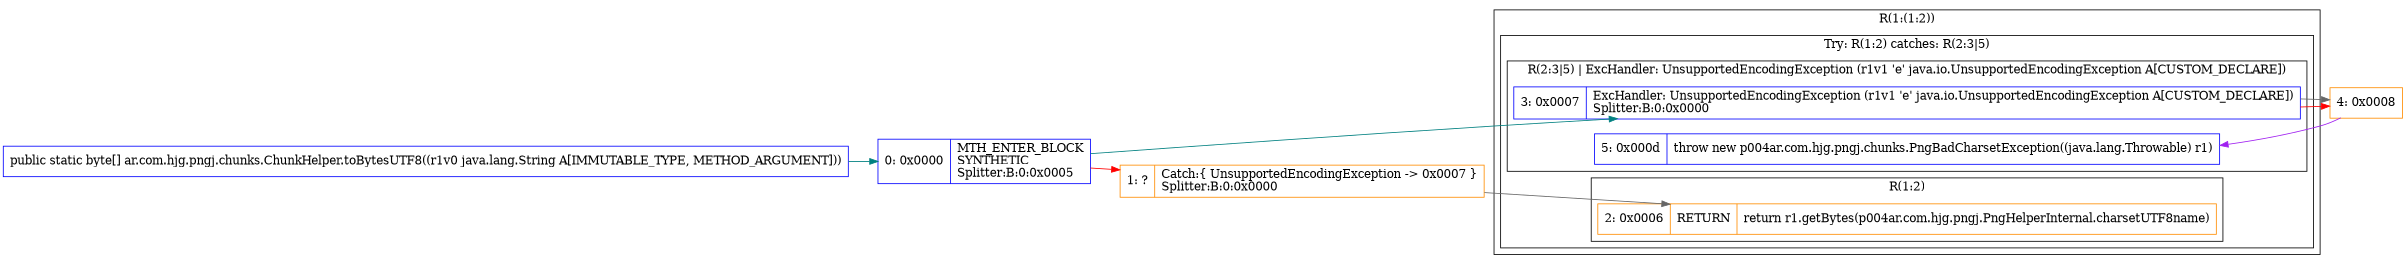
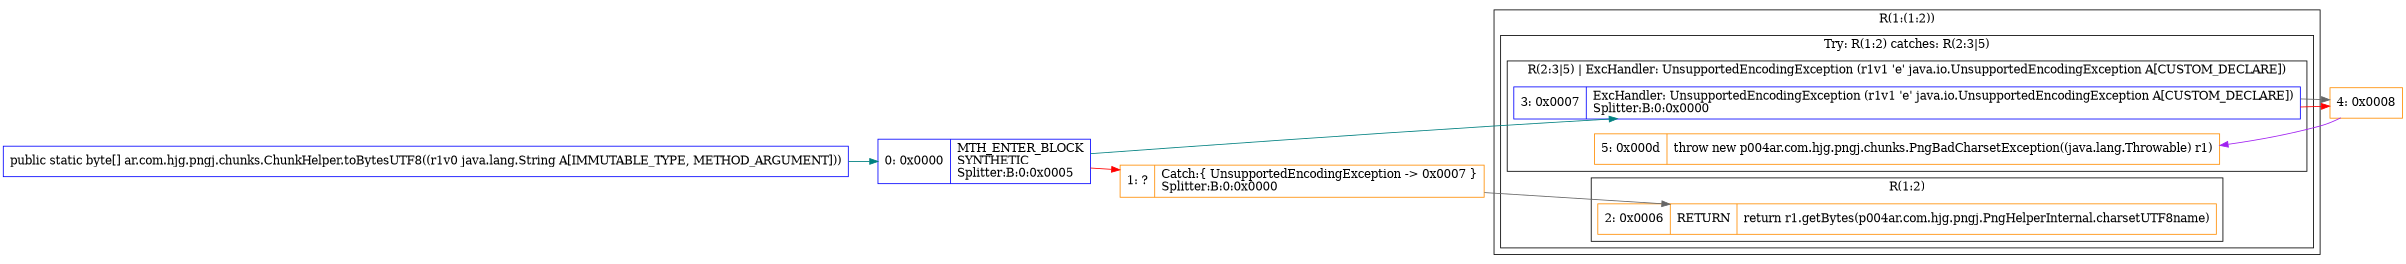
  digraph {
    rankdir=LR
    node [color=darkorange shape=record]
    edge [color=red]
    n1 [label="{2\:\ 0x0006|RETURN\l|return r1.getBytes(p004ar.com.hjg.pngj.PngHelperInternal.charsetUTF8name)\l}"]
    n2 [color=blue label="{3\:\ 0x0007|ExcHandler: UnsupportedEncodingException (r1v1 'e' java.io.UnsupportedEncodingException A[CUSTOM_DECLARE])\lSplitter:B:0:0x0000\l}"]
-   n3 [color=blue label="{5\:\ 0x000d|throw new p004ar.com.hjg.pngj.chunks.PngBadCharsetException((java.lang.Throwable) r1)\l}"]
+   n3 [label="{5\:\ 0x000d|throw new p004ar.com.hjg.pngj.chunks.PngBadCharsetException((java.lang.Throwable) r1)\l}"]
    n4 [label="{4\:\ 0x0008}"]
    n5 [color=blue label="{0\:\ 0x0000|MTH_ENTER_BLOCK\lSYNTHETIC\lSplitter:B:0:0x0005\l}"]
    n6 [label="{1\:\ ?|Catch:\{ UnsupportedEncodingException \-\> 0x0007 \}\lSplitter:B:0:0x0000\l}"]
    n7 [color=blue label="{public static byte[] ar.com.hjg.pngj.chunks.ChunkHelper.toBytesUTF8((r1v0 java.lang.String A[IMMUTABLE_TYPE, METHOD_ARGUMENT])) }"]
    subgraph cluster_1 {
      label="R(1:(1:2))"
      subgraph cluster_2 {
        label="Try: R(1:2) catches: R(2:3|5)"
        subgraph cluster_3 {
          label="R(1:2)"
          n1
        }
        subgraph cluster_4 {
          label="R(2:3|5) | ExcHandler: UnsupportedEncodingException (r1v1 'e' java.io.UnsupportedEncodingException A[CUSTOM_DECLARE])\l"
          n2
          n3
        }
      }
    }
    subgraph cluster_5 {
      label="R(2:3|5) | ExcHandler: UnsupportedEncodingException (r1v1 'e' java.io.UnsupportedEncodingException A[CUSTOM_DECLARE])\l"
    }
    n2 -> n4
    n2 -> n4 [color=gray40]
    n4 -> n3 [color=purple]
    n5 -> n2 [color=teal]
    n5 -> n6
    n6 -> n1 [color=gray40]
    n7 -> n5 [color=teal]
  }
